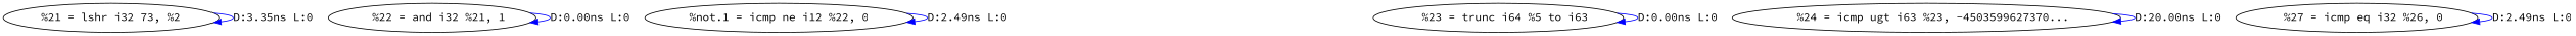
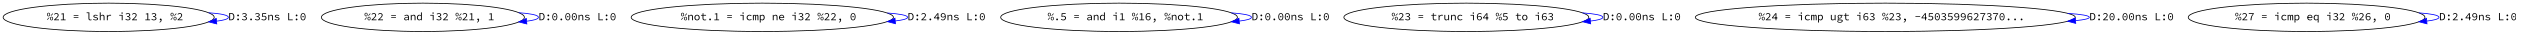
  digraph {
    fontname="Source Code Pro"
    node [fontname="Source Code Pro"]
    edge [color=blue fontname="Source Code Pro"]
-   n1 [label="%21 = lshr i32 73, %2"]
+   n1 [label="  %21 = lshr i32 13, %2"]
    n2 [label="  %22 = and i32 %21, 1"]
-   n3 [label="%not.1 = icmp ne i12 %22, 0"]
+   n3 [label="  %not.1 = icmp ne i32 %22, 0"]
+   n4 [label="  %.5 = and i1 %16, %not.1"]
    n5 [label="  %23 = trunc i64 %5 to i63"]
    n6 [label="  %24 = icmp ugt i63 %23, -4503599627370..."]
    n7 [label="  %27 = icmp eq i32 %26, 0"]
    n1 -> n1 [label="D:3.35ns L:0"]
    n2 -> n2 [label="D:0.00ns L:0"]
    n3 -> n3 [label="D:2.49ns L:0"]
+   n4 -> n4 [label="D:0.00ns L:0"]
    n5 -> n5 [label="D:0.00ns L:0"]
    n6 -> n6 [label="D:20.00ns L:0"]
    n7 -> n7 [label="D:2.49ns L:0"]
  }
